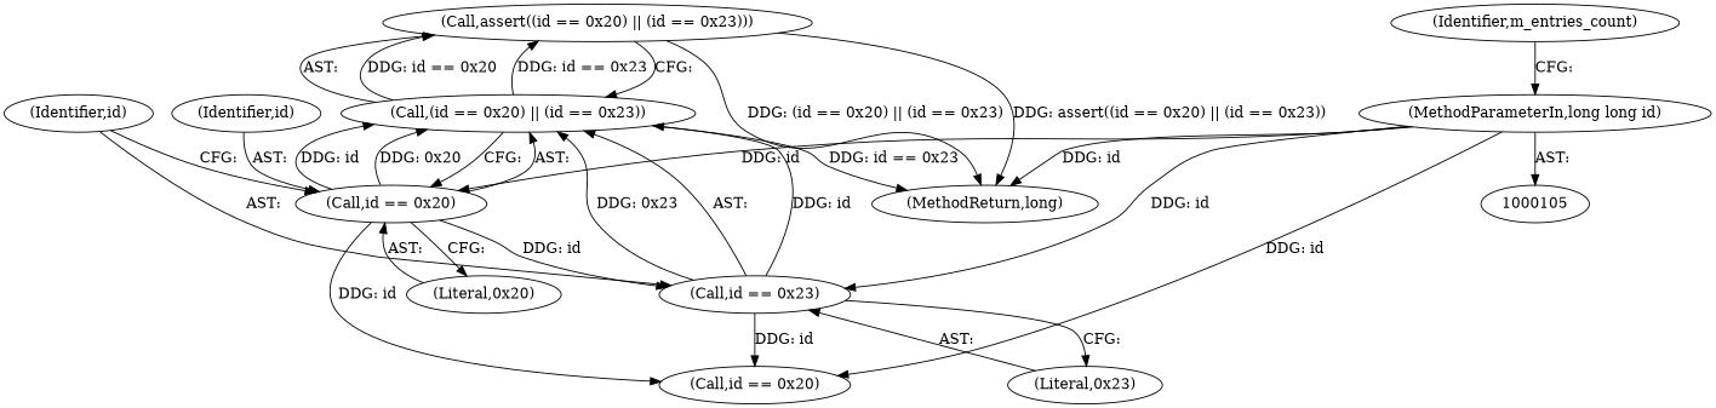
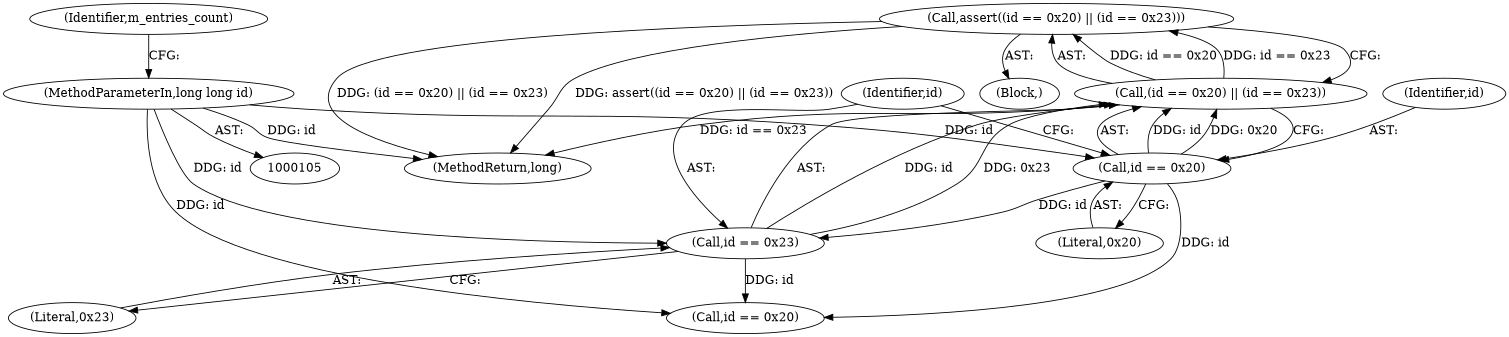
  digraph {
    n1 [label="(Call,assert((id == 0x20) || (id == 0x23)))"]
    n2 [label="(Call,(id == 0x20) || (id == 0x23))"]
    n3 [label="(MethodReturn,long)"]
+   n4 [label="(Block,)"]
    n5 [label="(Call,id == 0x20)"]
    n6 [label="(Call,id == 0x23)"]
    n7 [label="(Literal,0x20)"]
    n8 [label="(Call,id == 0x20)"]
    n9 [label="(Literal,0x23)"]
    n10 [label="(MethodParameterIn,long long id)"]
    1000105
    n12 [label="(Identifier,m_entries_count)"]
    n13 [label="(Identifier,id)"]
    n14 [label="(Identifier,id)"]
    n1 -> n2 [label="CFG: "]
    n1 -> n3 [label="DDG: (id == 0x20) || (id == 0x23)"]
    n1 -> n3 [label="DDG: assert((id == 0x20) || (id == 0x23))"]
+   n1 -> n4 [label="AST: "]
    n2 -> n1 [label="AST: "]
    n2 -> n1 [label="DDG: id == 0x20"]
    n2 -> n1 [label="DDG: id == 0x23"]
    n2 -> n3 [label="DDG: id == 0x23"]
    n2 -> n5 [label="CFG: "]
    n5 -> n2 [label="AST: "]
    n5 -> n2 [label="DDG: id"]
    n5 -> n2 [label="DDG: 0x20"]
    n5 -> n6 [label="DDG: id"]
    n5 -> n7 [label="CFG: "]
    n5 -> n8 [label="DDG: id"]
    n6 -> n2 [label="AST: "]
    n6 -> n2 [label="DDG: id"]
    n6 -> n2 [label="DDG: 0x23"]
    n6 -> n8 [label="DDG: id"]
    n6 -> n9 [label="CFG: "]
    n7 -> n5 [label="AST: "]
    n9 -> n6 [label="AST: "]
    n10 -> n3 [label="DDG: id"]
    n10 -> n5 [label="DDG: id"]
    n10 -> n6 [label="DDG: id"]
    n10 -> n8 [label="DDG: id"]
    n10 -> 1000105 [label="AST: "]
    n12 -> n10 [label="CFG: "]
    n13 -> n5 [label="CFG: "]
    n13 -> n6 [label="AST: "]
    n14 -> n5 [label="AST: "]
  }
